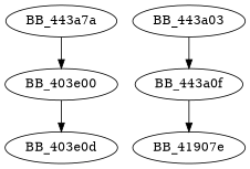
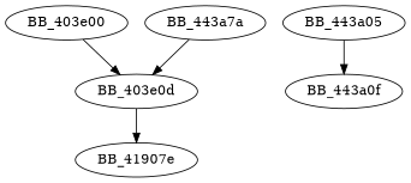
  digraph {
    BB_403e00
    BB_403e0d
-   BB_443a05 [label=BB_443a03]
+   BB_443a05
    BB_443a0f
    BB_41907e
    BB_443a7a
    BB_403e00 -> BB_403e0d
    BB_443a05 -> BB_443a0f
-   BB_443a0f -> BB_41907e
-   BB_443a7a -> BB_403e00
+   BB_403e0d -> BB_41907e
+   BB_443a7a -> BB_403e0d
  }
